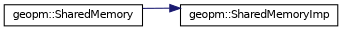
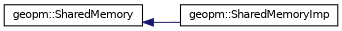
  digraph {
    rankdir=LR
    node [color=black fillcolor=white fontname=Helvetica fontsize=10 shape=record style=filled]
    n1 [height=0.2 label="geopm::SharedMemory" width=0.4]
    n2 [height=0.2 label="geopm::SharedMemoryImp" width=0.4]
-   n2 -> n1 [color=midnightblue dir=back fontname=Helvetica fontsize=10 labelfontname=Helvetica labelfontsize=10 style=solid]
+   n1 -> n2 [color=midnightblue dir=back fontname=Helvetica fontsize=10 labelfontname=Helvetica labelfontsize=10 style=solid]
  }
